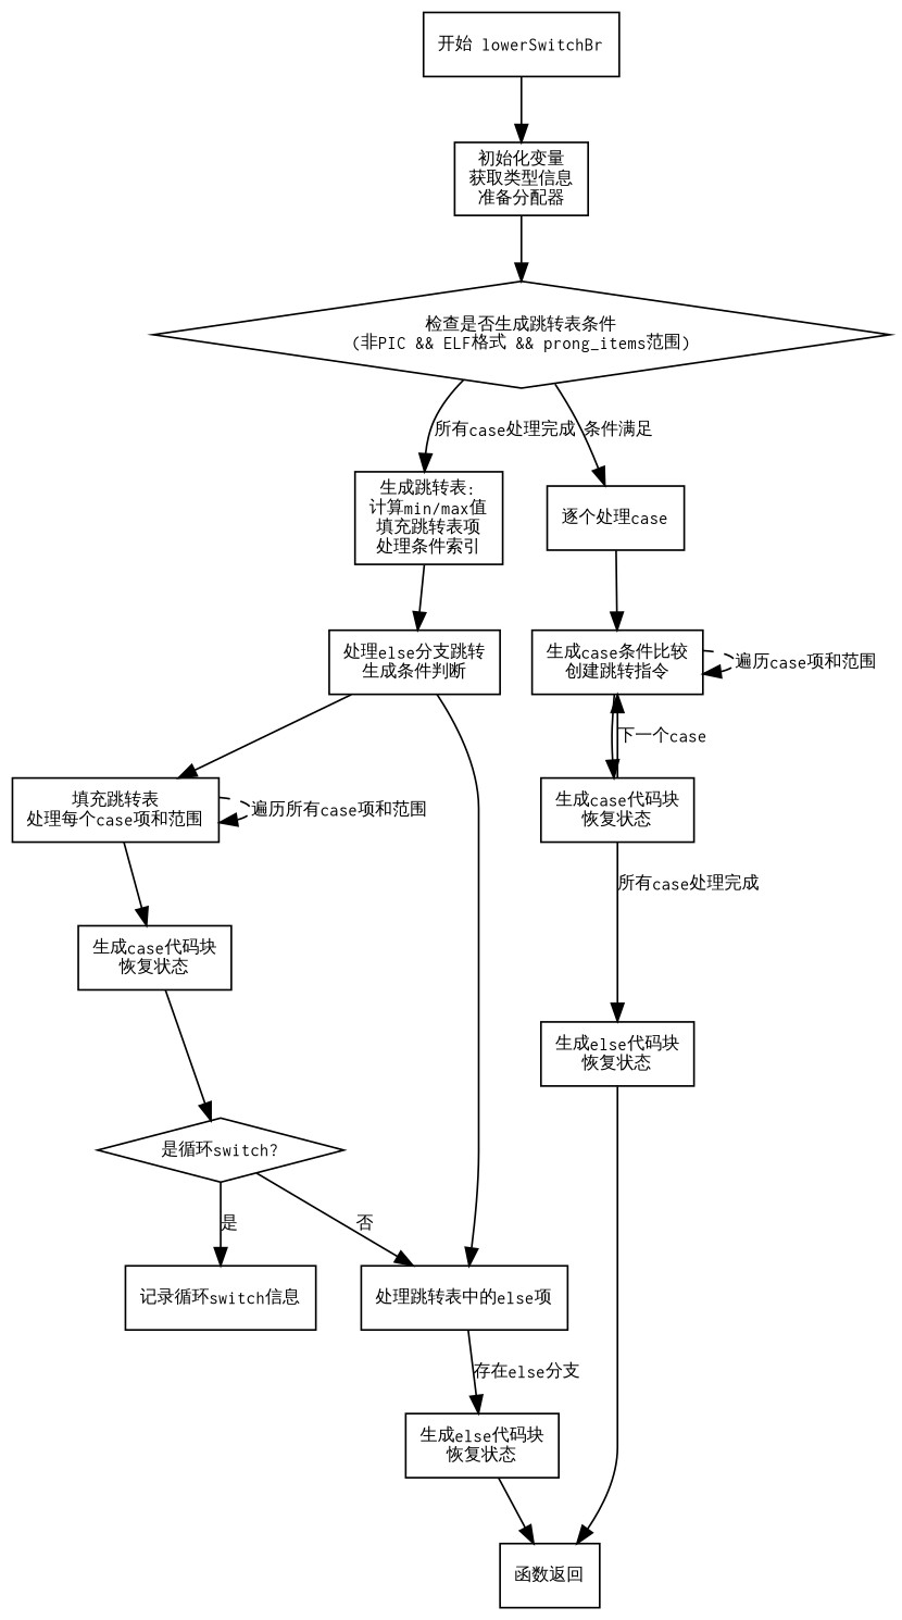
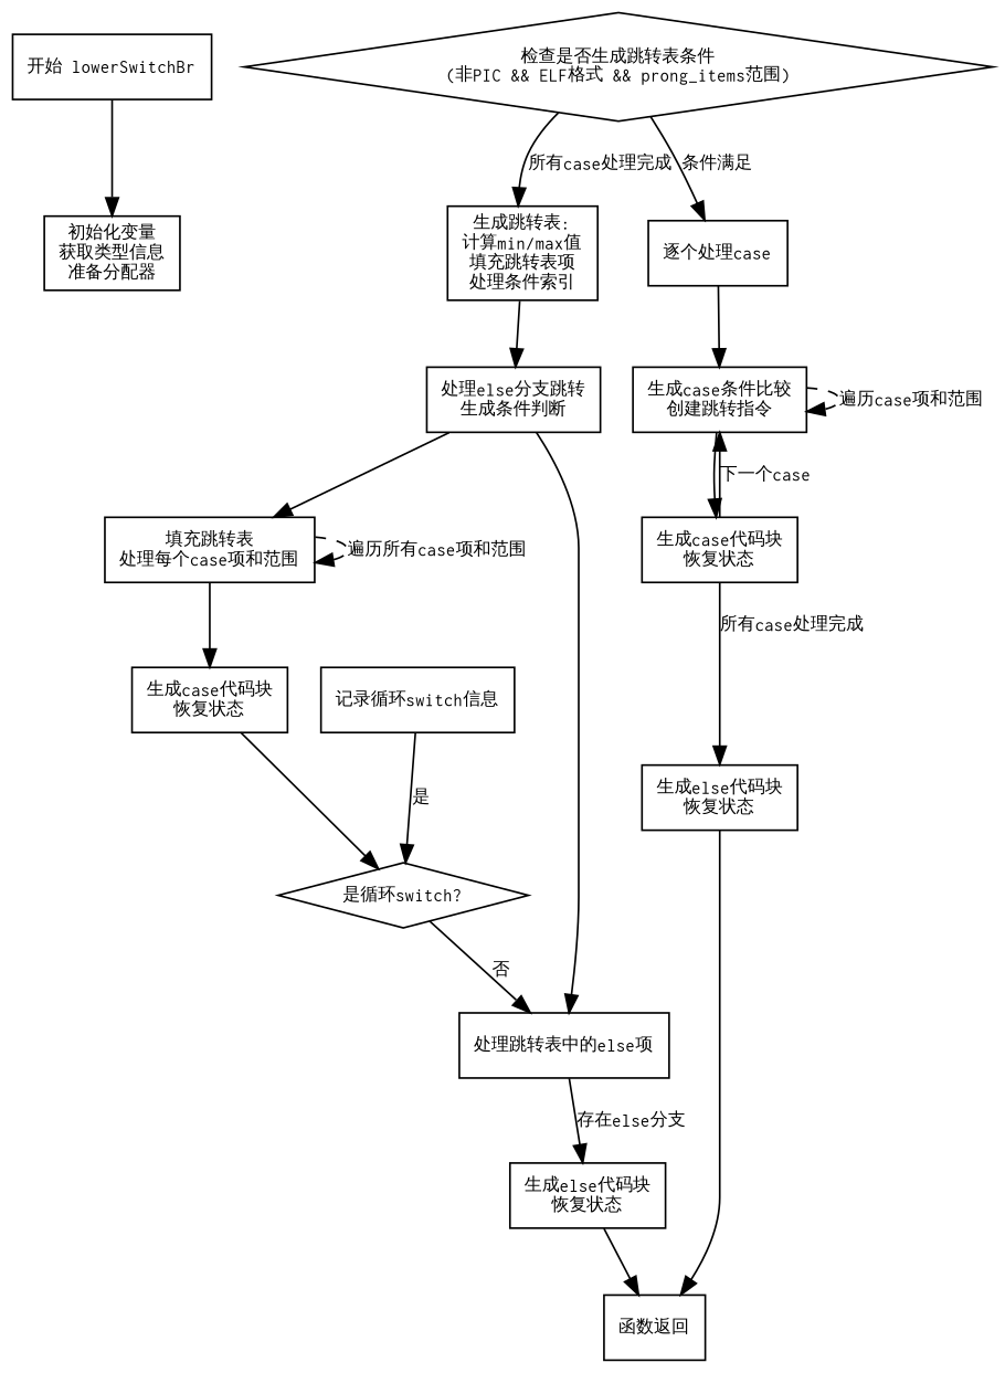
  digraph {
    node [fontname=Courier fontsize=10 shape=rectangle]
    edge [fontname=Courier fontsize=10]
    n1 [label="开始 lowerSwitchBr"]
    n2 [label="初始化变量\n获取类型信息\n准备分配器"]
    n3 [label="检查是否生成跳转表条件\n(非PIC && ELF格式 && prong_items范围)" shape=diamond]
    n4 [label="生成跳转表:\n计算min/max值\n填充跳转表项\n处理条件索引"]
    n5 [label="逐个处理case"]
    n6 [label="处理else分支跳转\n生成条件判断"]
    n7 [label="生成case条件比较\n创建跳转指令"]
    n8 [label="填充跳转表\n处理每个case项和范围"]
    n9 [label="处理跳转表中的else项"]
    n10 [label="生成case代码块\n恢复状态"]
    n11 [label="是循环switch?" shape=diamond]
    n12 [label="记录循环switch信息"]
    n13 [label="生成else代码块\n恢复状态"]
    n14 [label="函数返回"]
    n15 [label="生成case代码块\n恢复状态"]
    n16 [label="生成else代码块\n恢复状态"]
    n1 -> n2
-   n2 -> n3
    n3 -> n4 [label="所有case处理完成"]
    n3 -> n5 [label="条件满足"]
    n4 -> n6
    n5 -> n7
    n6 -> n8
    n6 -> n9
    n7 -> n7 [label="遍历case项和范围" style=dashed]
    n7 -> n15
    n8 -> n8 [label="遍历所有case项和范围" style=dashed]
    n8 -> n10
    n9 -> n13 [label="存在else分支"]
    n10 -> n11
    n11 -> n9 [label="否"]
-   n11 -> n12 [label="是"]
+   n12 -> n11 [label="是"]
    n13 -> n14
    n15 -> n7 [label="下一个case"]
    n15 -> n16 [label="所有case处理完成"]
    n16 -> n14
  }
